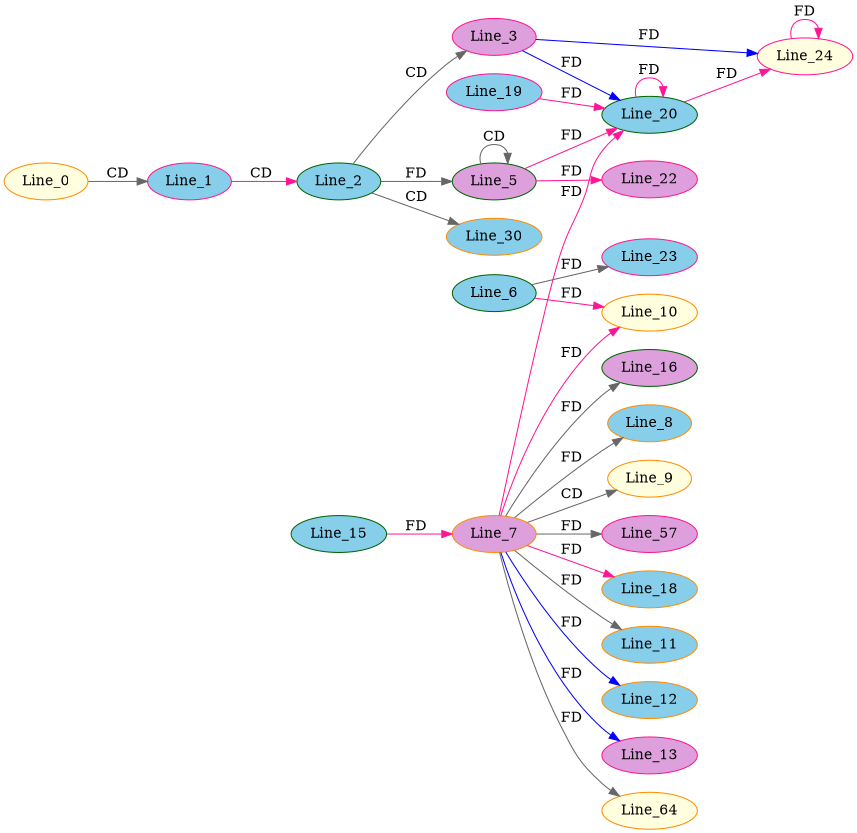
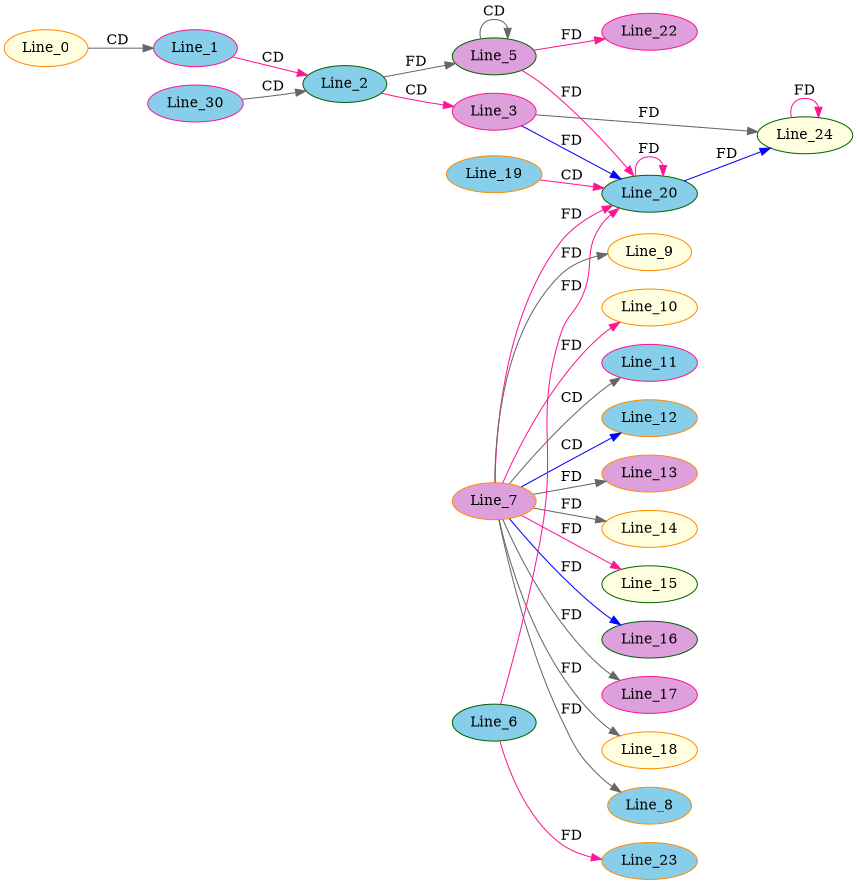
  digraph {
    rankdir=LR
    node [color=darkorange fillcolor=skyblue style=filled]
    edge [color=gray40]
    Line_0 [fillcolor=lightyellow]
    Line_1 [color=deeppink]
    Line_2 [color=darkgreen]
    Line_3 [color=deeppink fillcolor=plum]
    Line_5 [color=darkgreen fillcolor=plum]
-   Line_30
+   Line_30 [color=deeppink]
    Line_20 [color=darkgreen]
-   Line_24 [color=deeppink fillcolor=lightyellow]
+   Line_24 [color=darkgreen fillcolor=lightyellow]
    Line_22 [color=deeppink fillcolor=plum]
    Line_7 [fillcolor=plum]
    Line_8
    Line_9 [fillcolor=lightyellow]
    Line_10 [fillcolor=lightyellow]
-   Line_11
+   Line_11 [color=deeppink]
    Line_12
-   Line_13 [color=deeppink fillcolor=plum]
-   Line_14 [fillcolor=lightyellow label=Line_64]
-   Line_15 [color=darkgreen]
+   Line_13 [fillcolor=plum]
+   Line_14 [fillcolor=lightyellow]
+   Line_15 [color=darkgreen fillcolor=lightyellow]
    Line_16 [color=darkgreen fillcolor=plum]
-   Line_17 [color=deeppink fillcolor=plum label=Line_57]
-   Line_18
-   Line_19 [color=deeppink]
+   Line_17 [color=deeppink fillcolor=plum]
+   Line_18 [fillcolor=lightyellow]
+   Line_19
    Line_6 [color=darkgreen]
-   Line_23 [color=deeppink]
+   Line_23
    Line_0 -> Line_1 [label=CD]
    Line_1 -> Line_2 [color=deeppink label=CD]
-   Line_2 -> Line_3 [label=CD]
+   Line_2 -> Line_3 [color=deeppink label=CD]
    Line_2 -> Line_5 [label=FD]
-   Line_2 -> Line_30 [label=CD]
+   Line_30 -> Line_2 [label=CD]
    Line_3 -> Line_20 [color=blue label=FD]
-   Line_3 -> Line_24 [color=blue label=FD]
+   Line_3 -> Line_24 [label=FD]
    Line_5 -> Line_5 [label=CD]
    Line_5 -> Line_20 [color=deeppink label=FD]
    Line_5 -> Line_22 [color=deeppink label=FD]
    Line_20 -> Line_20 [color=deeppink label=FD]
-   Line_20 -> Line_24 [color=deeppink label=FD]
+   Line_20 -> Line_24 [color=blue label=FD]
    Line_24 -> Line_24 [color=deeppink label=FD]
    Line_7 -> Line_20 [color=deeppink label=FD]
    Line_7 -> Line_8 [label=FD]
-   Line_7 -> Line_9 [label=CD]
+   Line_7 -> Line_9 [label=FD]
    Line_7 -> Line_10 [color=deeppink label=FD]
-   Line_7 -> Line_11 [label=FD]
-   Line_7 -> Line_12 [color=blue label=FD]
-   Line_7 -> Line_13 [color=blue label=FD]
+   Line_7 -> Line_11 [label=CD]
+   Line_7 -> Line_12 [color=blue label=CD]
+   Line_7 -> Line_13 [label=FD]
    Line_7 -> Line_14 [label=FD]
-   Line_15 -> Line_7 [color=deeppink label=FD]
-   Line_7 -> Line_16 [label=FD]
+   Line_7 -> Line_15 [color=deeppink label=FD]
+   Line_7 -> Line_16 [color=blue label=FD]
    Line_7 -> Line_17 [label=FD]
-   Line_7 -> Line_18 [color=deeppink label=FD]
-   Line_19 -> Line_20 [color=deeppink label=FD]
-   Line_6 -> Line_10 [color=deeppink label=FD]
-   Line_6 -> Line_23 [label=FD]
+   Line_7 -> Line_18 [label=FD]
+   Line_19 -> Line_20 [color=deeppink label=CD]
+   Line_6 -> Line_20 [color=deeppink label=FD]
+   Line_6 -> Line_23 [color=deeppink label=FD]
  }
